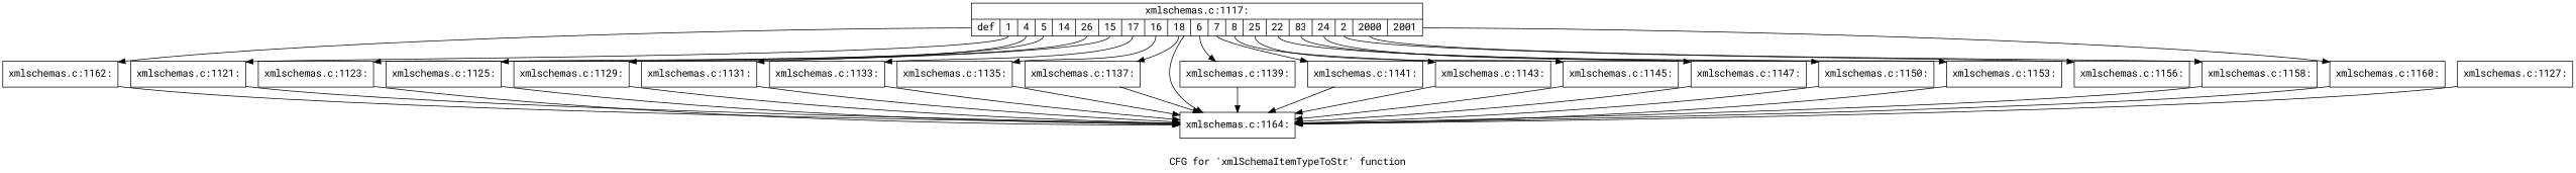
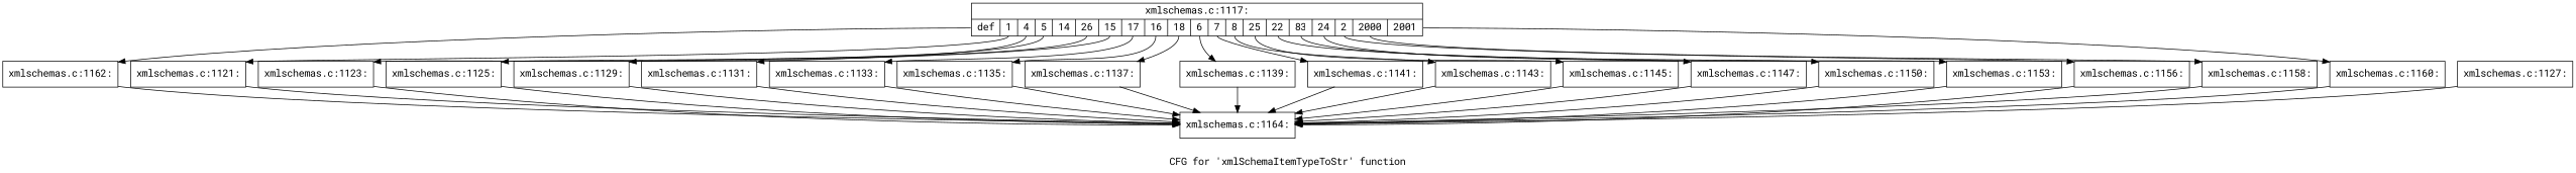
  digraph {
    fontname="Roboto Mono"
    label="CFG for 'xmlSchemaItemTypeToStr' function"
    node [fontname="Roboto Mono" shape=record]
    edge [fontname="Roboto Mono"]
    n1 [label="{xmlschemas.c:1117:|{<s0>def|<s1>1|<s2>4|<s3>5|<s4>14|<s5>26|<s6>15|<s7>17|<s8>16|<s9>18|<s10>6|<s11>7|<s12>8|<s13>25|<s14>22|<s15>83|<s16>24|<s17>2|<s18>2000|<s19>2001}}"]
    n2 [label="{xmlschemas.c:1162:}"]
    n3 [label="{xmlschemas.c:1121:}"]
    n4 [label="{xmlschemas.c:1123:}"]
    n5 [label="{xmlschemas.c:1125:}"]
    n6 [label="{xmlschemas.c:1129:}"]
    n7 [label="{xmlschemas.c:1131:}"]
    n8 [label="{xmlschemas.c:1133:}"]
    n9 [label="{xmlschemas.c:1135:}"]
    n10 [label="{xmlschemas.c:1137:}"]
    n11 [label="{xmlschemas.c:1139:}"]
    n12 [label="{xmlschemas.c:1141:}"]
    n13 [label="{xmlschemas.c:1143:}"]
    n14 [label="{xmlschemas.c:1145:}"]
    n15 [label="{xmlschemas.c:1147:}"]
    n16 [label="{xmlschemas.c:1150:}"]
    n17 [label="{xmlschemas.c:1153:}"]
    n18 [label="{xmlschemas.c:1156:}"]
    n19 [label="{xmlschemas.c:1158:}"]
    n20 [label="{xmlschemas.c:1160:}"]
    n21 [label="{xmlschemas.c:1164:}"]
    n22 [label="{xmlschemas.c:1127:}"]
    n1 -> n2 [tailport=s0]
    n1 -> n3 [tailport=s1]
    n1 -> n4 [tailport=s2]
    n1 -> n5 [tailport=s3]
    n1 -> n6 [tailport=s5]
    n1 -> n7 [tailport=s6]
    n1 -> n8 [tailport=s7]
    n1 -> n9 [tailport=s8]
    n1 -> n10 [tailport=s9]
    n1 -> n11 [tailport=s10]
    n1 -> n12 [tailport=s11]
    n1 -> n13 [tailport=s12]
    n1 -> n14 [tailport=s13]
    n1 -> n15 [tailport=s14]
    n1 -> n16 [tailport=s15]
    n1 -> n17 [tailport=s16]
    n1 -> n18 [tailport=s17]
    n1 -> n19 [tailport=s18]
    n1 -> n20 [tailport=s19]
    n2 -> n21
    n3 -> n21
    n4 -> n21
    n5 -> n21
    n6 -> n21
    n7 -> n21
    n8 -> n21
    n9 -> n21
    n10 -> n21
    n11 -> n21
    n12 -> n21
    n13 -> n21
    n14 -> n21
    n15 -> n21
    n16 -> n21
    n17 -> n21
-   n1 -> n21
+   n18 -> n21
    n19 -> n21
    n20 -> n21
    n22 -> n21
  }
